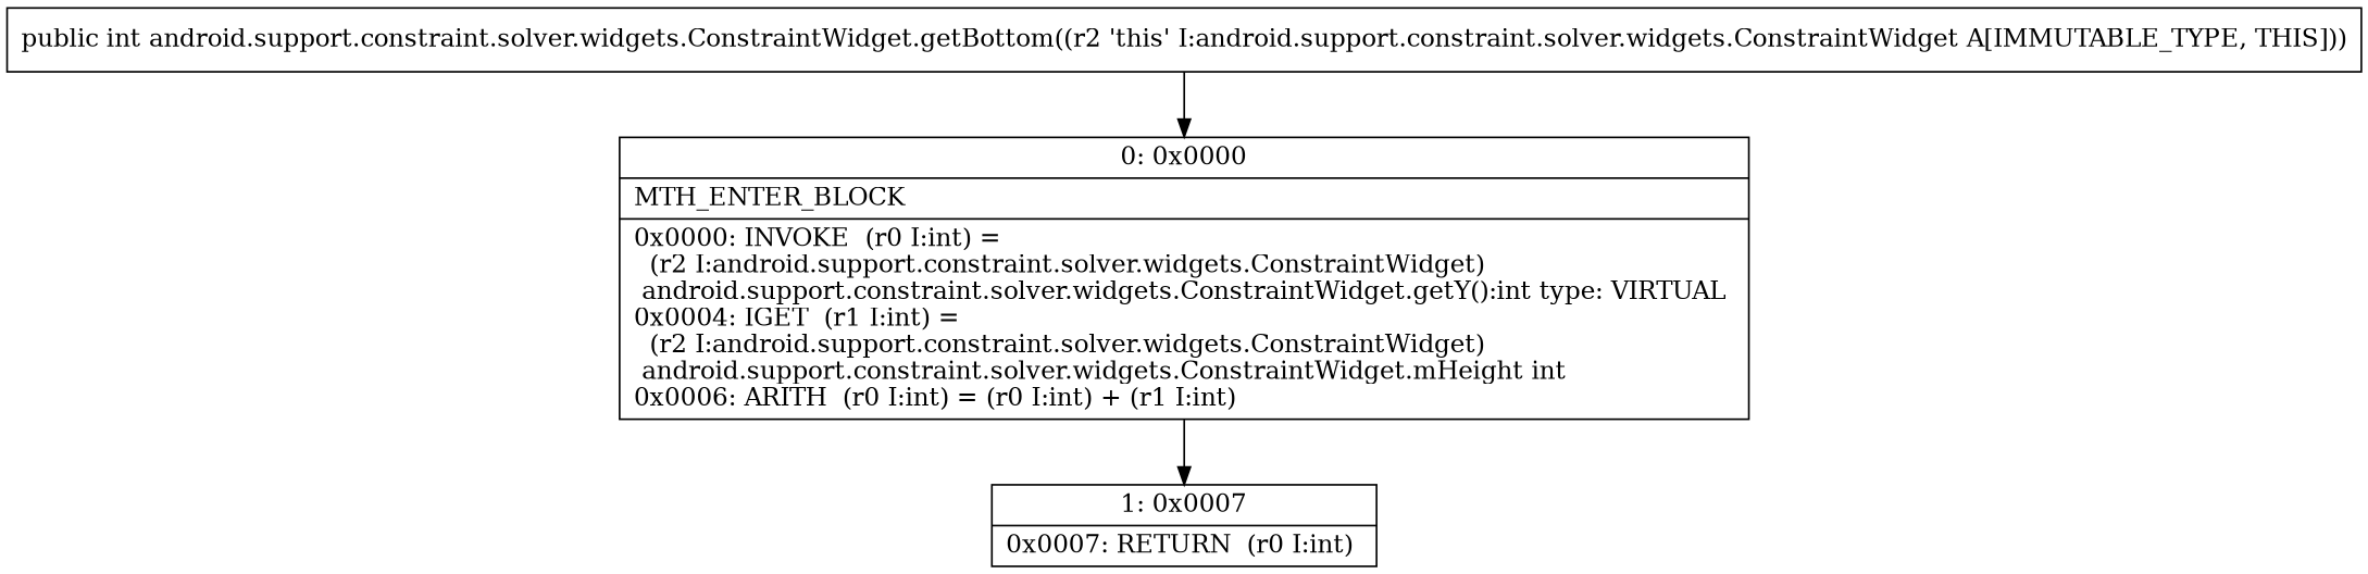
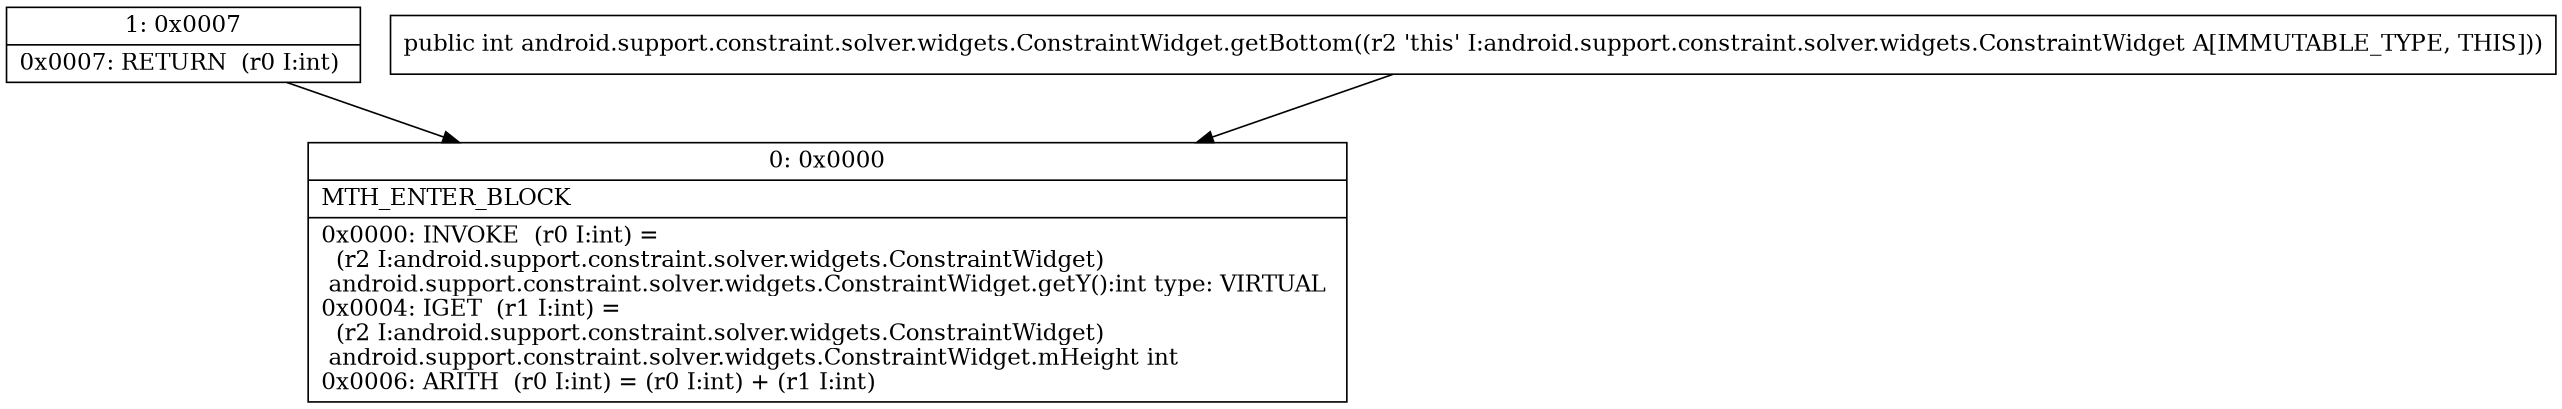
  digraph {
    fontname="DejaVu Serif"
    node [shape=record fontname="DejaVu Serif"]
    edge [fontname="DejaVu Serif"]
    n1 [label="{0\:\ 0x0000|MTH_ENTER_BLOCK\l|0x0000: INVOKE  (r0 I:int) = \l  (r2 I:android.support.constraint.solver.widgets.ConstraintWidget)\l android.support.constraint.solver.widgets.ConstraintWidget.getY():int type: VIRTUAL \l0x0004: IGET  (r1 I:int) = \l  (r2 I:android.support.constraint.solver.widgets.ConstraintWidget)\l android.support.constraint.solver.widgets.ConstraintWidget.mHeight int \l0x0006: ARITH  (r0 I:int) = (r0 I:int) + (r1 I:int) \l}"]
    n2 [label="{1\:\ 0x0007|0x0007: RETURN  (r0 I:int) \l}"]
    n3 [label="{public int android.support.constraint.solver.widgets.ConstraintWidget.getBottom((r2 'this' I:android.support.constraint.solver.widgets.ConstraintWidget A[IMMUTABLE_TYPE, THIS])) }"]
-   n1 -> n2
+   n2 -> n1
    n3 -> n1
  }
